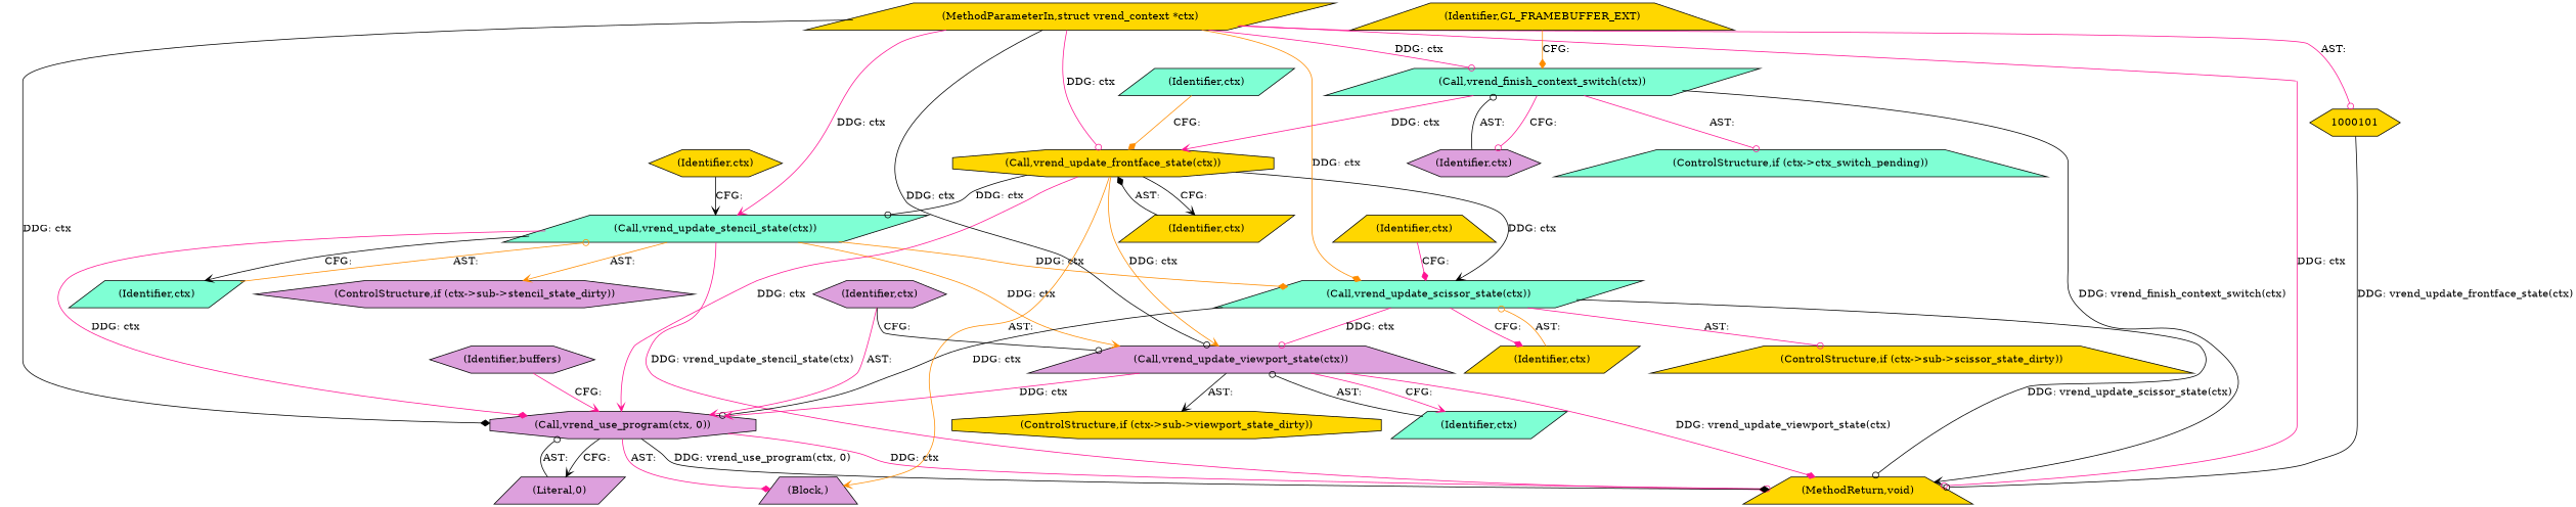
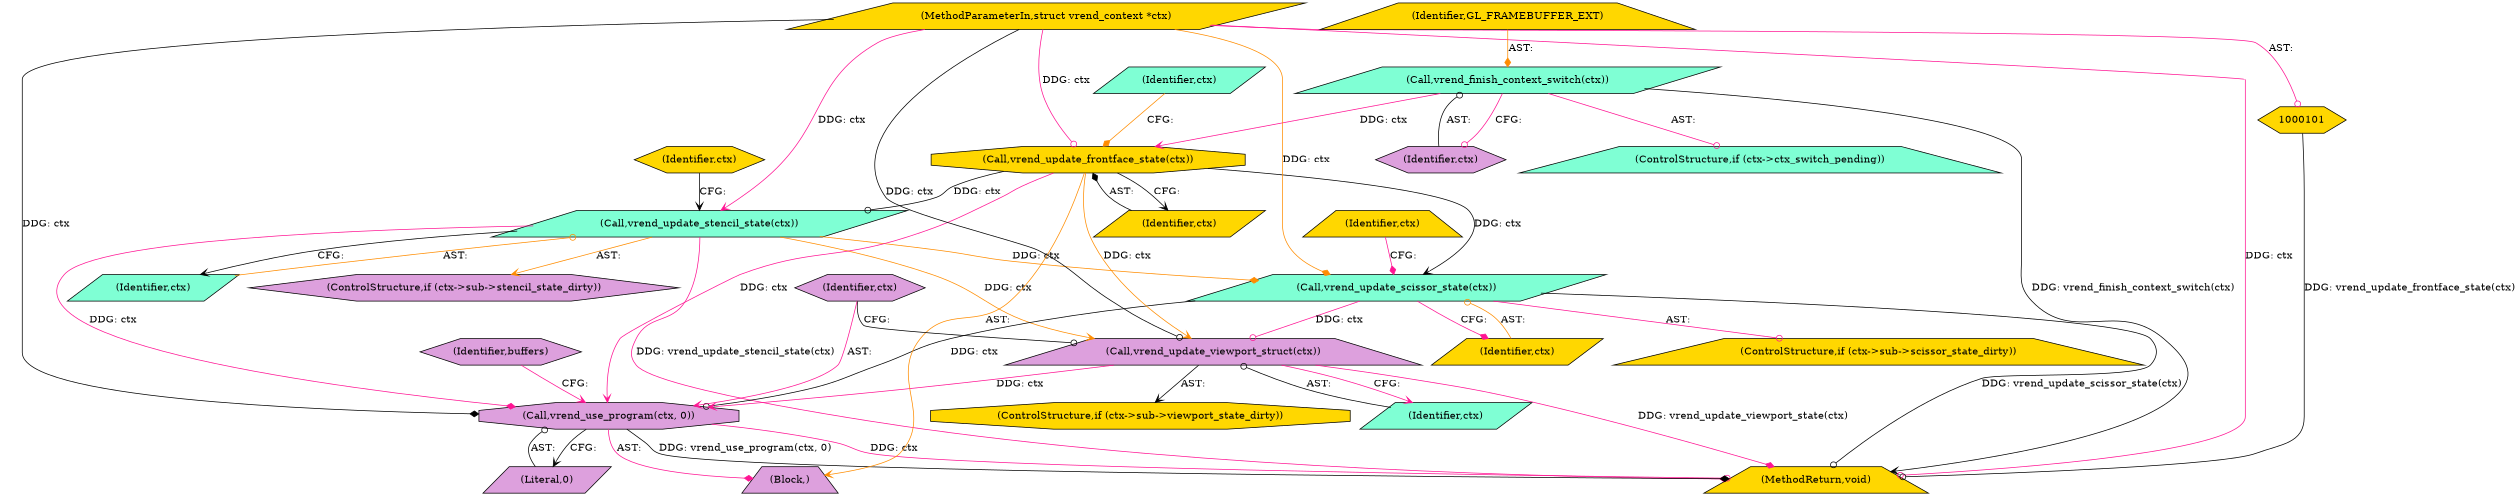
  digraph {
    node [fillcolor=gold shape=parallelogram style=filled]
    edge [arrowhead=odot color=deeppink]
    n1 [fillcolor=aquamarine label="(Call,vrend_update_stencil_state(ctx))"]
    n2 [fillcolor=aquamarine label="(Call,vrend_update_scissor_state(ctx))"]
-   n3 [fillcolor=plum label="(Call,vrend_update_viewport_state(ctx))" shape=trapezium]
+   n3 [fillcolor=plum label="(Call,vrend_update_viewport_struct(ctx))" shape=trapezium]
    n4 [fillcolor=plum label="(Call,vrend_use_program(ctx, 0))" shape=octagon]
    n5 [label="(MethodReturn,void)" shape=trapezium]
    n6 [fillcolor=aquamarine label="(Identifier,ctx)"]
    n7 [fillcolor=plum label="(ControlStructure,if (ctx->sub->stencil_state_dirty))" shape=hexagon]
    n8 [label="(Identifier,ctx)"]
    n9 [label="(ControlStructure,if (ctx->sub->scissor_state_dirty))" shape=trapezium]
    n10 [label="(ControlStructure,if (ctx->sub->viewport_state_dirty))" shape=octagon]
    n11 [fillcolor=aquamarine label="(Identifier,ctx)"]
    n12 [fillcolor=plum label="(Block,)" shape=trapezium]
    n13 [fillcolor=plum label="(Literal,0)"]
    n14 [label="(Call,vrend_update_frontface_state(ctx))" shape=octagon]
    n15 [label="(Identifier,ctx)"]
    n16 [fillcolor=aquamarine label="(Call,vrend_finish_context_switch(ctx))"]
    n17 [fillcolor=aquamarine label="(ControlStructure,if (ctx->ctx_switch_pending))" shape=trapezium]
    n18 [fillcolor=plum label="(Identifier,ctx)" shape=hexagon]
    n19 [label="(MethodParameterIn,struct vrend_context *ctx)"]
    1000101 [shape=hexagon]
    n21 [label="(Identifier,ctx)" shape=trapezium]
    n22 [fillcolor=plum label="(Identifier,ctx)" shape=hexagon]
    n23 [label="(Identifier,GL_FRAMEBUFFER_EXT)" shape=trapezium]
    n24 [fillcolor=aquamarine label="(Identifier,ctx)"]
    n25 [fillcolor=plum label="(Identifier,buffers)" shape=hexagon]
    n26 [label="(Identifier,ctx)" shape=hexagon]
    n1 -> n2 [arrowhead=diamond color=darkorange label="DDG: ctx"]
    n1 -> n3 [arrowhead=vee color=darkorange label="DDG: ctx"]
    n1 -> n4 [arrowhead=diamond label="DDG: ctx"]
    n1 -> n5 [arrowhead=diamond label="DDG: vrend_update_stencil_state(ctx)"]
    n1 -> n6 [arrowhead=vee color=black label="CFG: "]
    n1 -> n7 [arrowhead=vee color=darkorange label="AST: "]
    n2 -> n3 [label="DDG: ctx"]
    n2 -> n4 [color=black label="DDG: ctx"]
    n2 -> n5 [color=black label="DDG: vrend_update_scissor_state(ctx)"]
    n2 -> n8 [arrowhead=diamond label="CFG: "]
    n2 -> n9 [label="AST: "]
    n3 -> n4 [arrowhead=vee label="DDG: ctx"]
    n3 -> n5 [arrowhead=diamond label="DDG: vrend_update_viewport_state(ctx)"]
    n3 -> n10 [arrowhead=vee color=black label="AST: "]
    n3 -> n11 [arrowhead=vee label="CFG: "]
    n4 -> n5 [label="DDG: ctx"]
    n4 -> n5 [arrowhead=diamond color=black label="DDG: vrend_use_program(ctx, 0)"]
    n4 -> n12 [arrowhead=diamond label="AST: "]
    n4 -> n13 [arrowhead=vee color=black label="CFG: "]
    n6 -> n1 [color=darkorange label="AST: "]
    n8 -> n2 [color=darkorange label="AST: "]
    n11 -> n3 [color=black label="AST: "]
    n13 -> n4 [color=black label="AST: "]
    n14 -> n1 [color=black label="DDG: ctx"]
    n14 -> n2 [arrowhead=vee color=black label="DDG: ctx"]
    n14 -> n3 [arrowhead=vee color=darkorange label="DDG: ctx"]
    n14 -> n4 [arrowhead=vee label="DDG: ctx"]
    n14 -> n12 [arrowhead=vee color=darkorange label="AST: "]
    n14 -> n15 [arrowhead=vee color=black label="CFG: "]
    n15 -> n14 [arrowhead=diamond color=black label="AST: "]
    n16 -> n5 [arrowhead=vee color=black label="DDG: vrend_finish_context_switch(ctx)"]
    n16 -> n14 [arrowhead=vee label="DDG: ctx"]
    n16 -> n17 [label="AST: "]
    n16 -> n18 [label="CFG: "]
    n18 -> n16 [color=black label="AST: "]
    n19 -> n1 [arrowhead=vee label="DDG: ctx"]
    n19 -> n2 [arrowhead=diamond color=darkorange label="DDG: ctx"]
    n19 -> n3 [color=black label="DDG: ctx"]
    n19 -> n4 [arrowhead=diamond color=black label="DDG: ctx"]
    n19 -> n5 [label="DDG: ctx"]
    n19 -> n14 [label="DDG: ctx"]
-   n19 -> n16 [label="DDG: ctx"]
    n19 -> 1000101 [label="AST: "]
    1000101 -> n5 [color=black label="DDG: vrend_update_frontface_state(ctx)"]
    n21 -> n2 [arrowhead=diamond label="CFG: "]
    n22 -> n3 [color=black label="CFG: "]
    n22 -> n4 [arrowhead=vee label="AST: "]
-   n23 -> n16 [arrowhead=diamond color=darkorange label="CFG: "]
+   n23 -> n16 [arrowhead=diamond color=darkorange label="AST: "]
    n24 -> n14 [arrowhead=diamond color=darkorange label="CFG: "]
    n25 -> n4 [arrowhead=vee label="CFG: "]
    n26 -> n1 [arrowhead=vee color=black label="CFG: "]
  }
